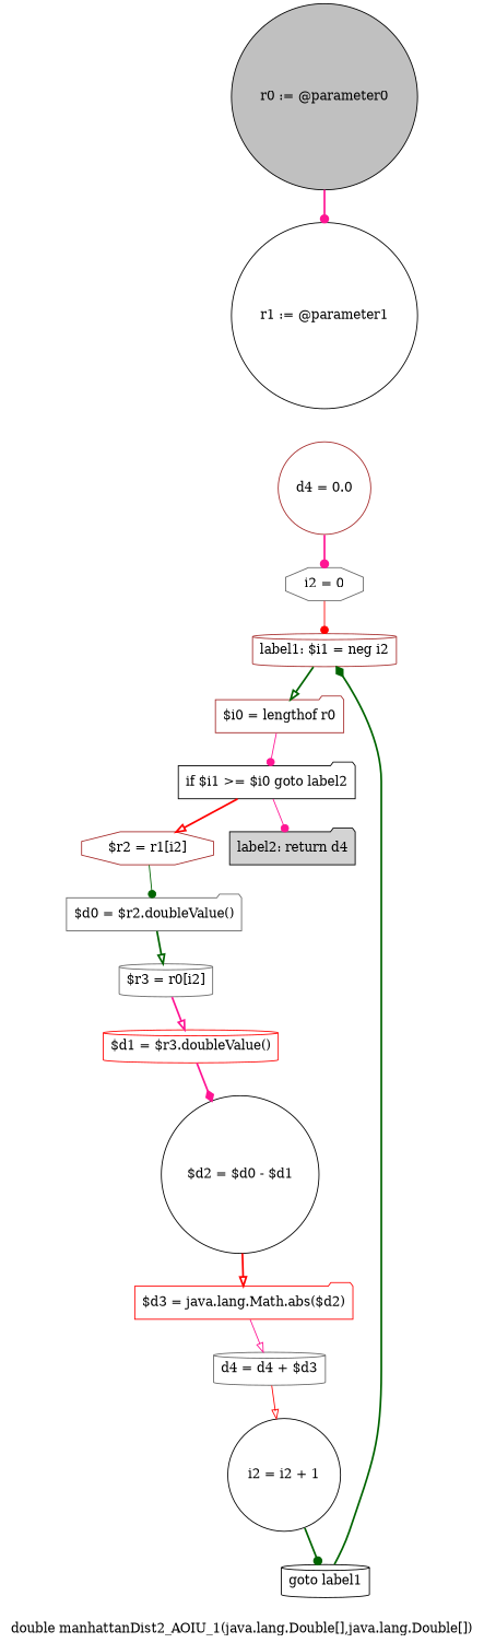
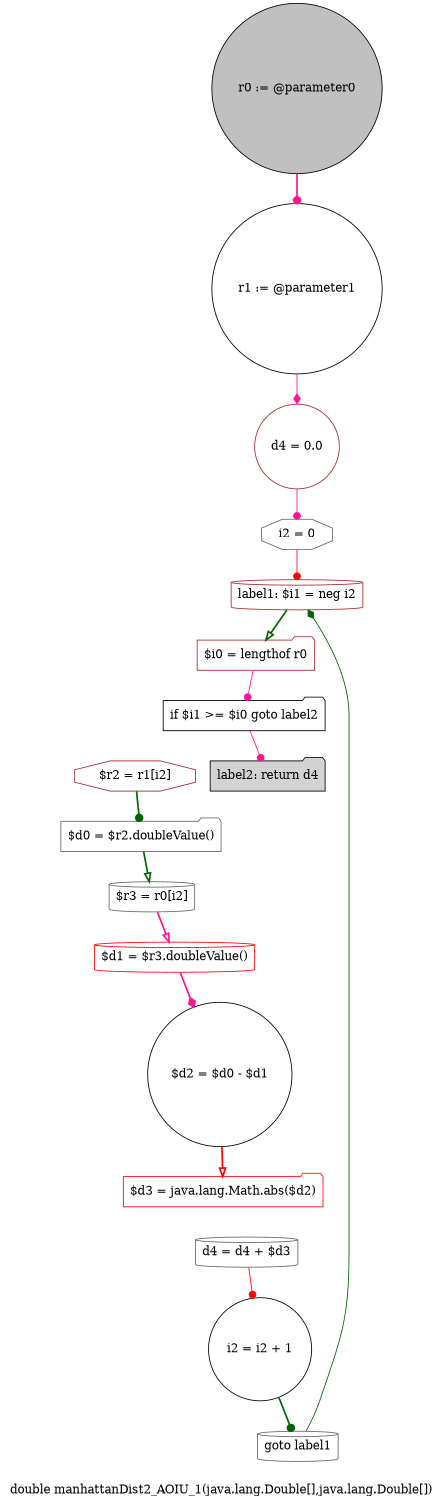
  digraph {
    label="double manhattanDist2_AOIU_1(java.lang.Double[],java.lang.Double[])"
    node [color=black shape=circle]
    edge [arrowhead=dot color=deeppink style=bold]
    n1 [fillcolor=gray label="r0 := @parameter0" style=filled]
    n2 [label="r1 := @parameter1"]
    n3 [color=brown label="d4 = 0.0"]
    n4 [color=gray40 label="i2 = 0" shape=octagon]
    n5 [color=brown label="label1: $i1 = neg i2" shape=cylinder]
    n6 [color=brown label="$i0 = lengthof r0" shape=folder]
    n7 [label="if $i1 >= $i0 goto label2" shape=folder]
    n8 [color=brown label="$r2 = r1[i2]" shape=octagon]
    n9 [fillcolor=lightgray label="label2: return d4" shape=folder style=filled]
    n10 [color=gray40 label="$d0 = $r2.doubleValue()" shape=folder]
    n11 [color=gray40 label="$r3 = r0[i2]" shape=cylinder]
    n12 [color=red label="$d1 = $r3.doubleValue()" shape=cylinder]
    n13 [label="$d2 = $d0 - $d1"]
    n14 [color=red label="$d3 = java.lang.Math.abs($d2)" shape=folder]
    n15 [color=gray40 label="d4 = d4 + $d3" shape=cylinder]
    n16 [label="i2 = i2 + 1"]
-   n17 [label="goto label1" shape=cylinder]
+   n17 [color=gray40 label="goto label1" shape=cylinder]
    n1 -> n2
-   n3 -> n4
+   n2 -> n3 [arrowhead=diamond style=solid]
+   n3 -> n4 [style=solid]
    n4 -> n5 [color=red style=solid]
    n5 -> n6 [arrowhead=onormal color=darkgreen]
    n6 -> n7 [style=solid]
-   n7 -> n8 [arrowhead=onormal color=red]
    n7 -> n9 [style=solid]
-   n8 -> n10 [color=darkgreen style=solid]
+   n8 -> n10 [color=darkgreen]
    n10 -> n11 [arrowhead=onormal color=darkgreen]
    n11 -> n12 [arrowhead=onormal]
    n12 -> n13 [arrowhead=diamond]
    n13 -> n14 [arrowhead=onormal color=red]
-   n14 -> n15 [arrowhead=onormal style=solid]
-   n15 -> n16 [arrowhead=onormal color=red style=solid]
+   n15 -> n16 [color=red style=solid]
    n16 -> n17 [color=darkgreen]
-   n17 -> n5 [arrowhead=diamond color=darkgreen]
+   n17 -> n5 [arrowhead=diamond color=darkgreen style=solid]
  }
